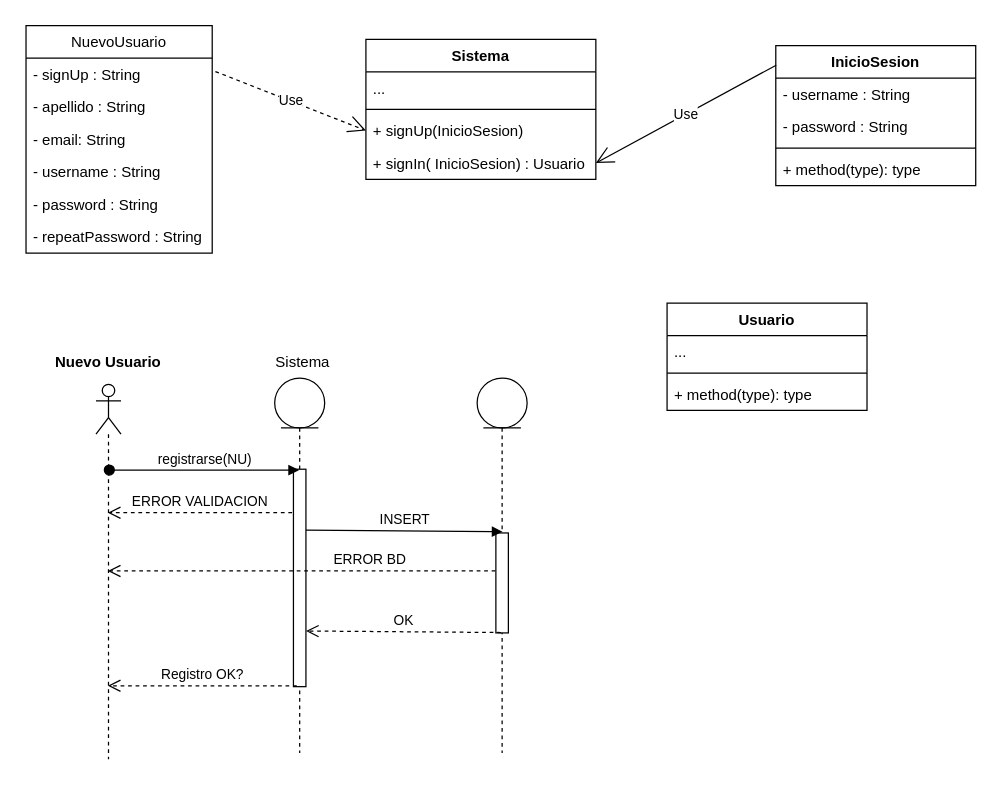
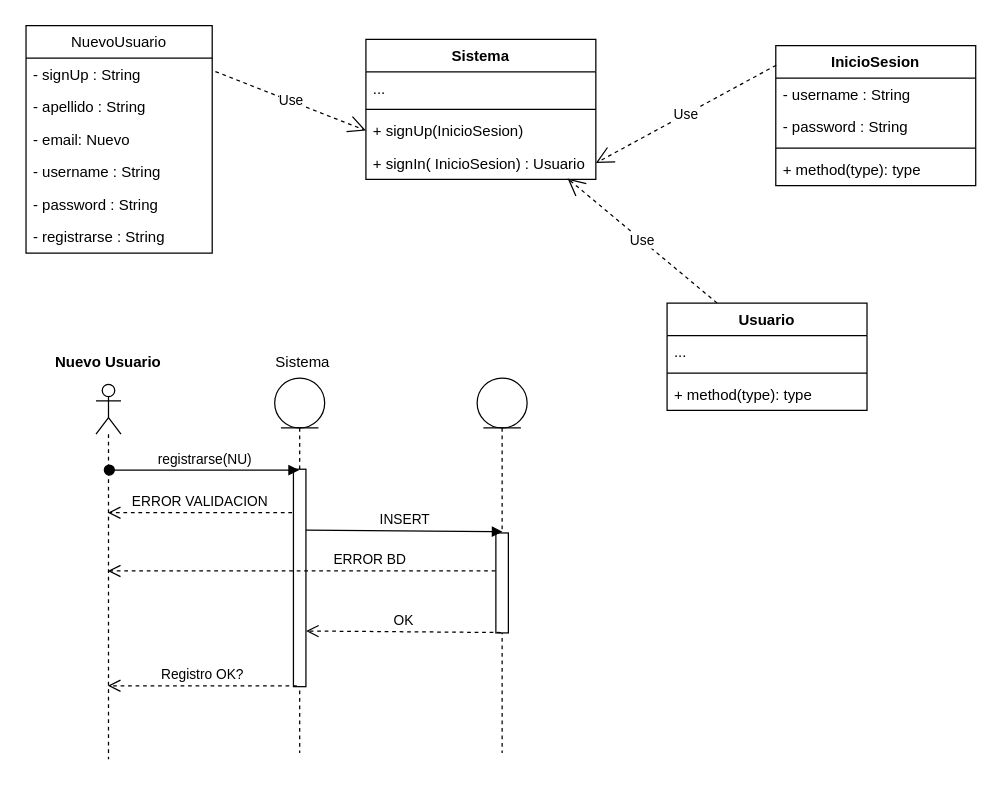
  <mxCell id="0" />
  <mxCell id="1" parent="0" />
  <mxCell id="2" value="Sistema" style="swimlane;fontStyle=1;align=center;verticalAlign=top;childLayout=stackLayout;horizontal=1;startSize=26;horizontalStack=0;resizeParent=1;resizeParentMax=0;resizeLast=0;collapsible=1;marginBottom=0;" vertex="1" parent="1"><mxGeometry x="292" y="31" width="184" height="112" as="geometry" /></mxCell>
  <mxCell id="3" value="..." style="text;strokeColor=none;fillColor=none;align=left;verticalAlign=top;spacingLeft=4;spacingRight=4;overflow=hidden;rotatable=0;points=[[0,0.5],[1,0.5]];portConstraint=eastwest;" vertex="1" parent="2"><mxGeometry y="26" width="184" height="26" as="geometry" /></mxCell>
  <mxCell id="4" value="" style="line;strokeWidth=1;fillColor=none;align=left;verticalAlign=middle;spacingTop=-1;spacingLeft=3;spacingRight=3;rotatable=0;labelPosition=right;points=[];portConstraint=eastwest;" vertex="1" parent="2"><mxGeometry y="52" width="184" height="8" as="geometry" /></mxCell>
  <mxCell id="5" value="+ signUp(InicioSesion) " style="text;strokeColor=none;fillColor=none;align=left;verticalAlign=top;spacingLeft=4;spacingRight=4;overflow=hidden;rotatable=0;points=[[0,0.5],[1,0.5]];portConstraint=eastwest;" vertex="1" parent="2"><mxGeometry y="60" width="184" height="26" as="geometry" /></mxCell>
  <mxCell id="6" value="+ signIn( InicioSesion) : Usuario" style="text;strokeColor=none;fillColor=none;align=left;verticalAlign=top;spacingLeft=4;spacingRight=4;overflow=hidden;rotatable=0;points=[[0,0.5],[1,0.5]];portConstraint=eastwest;" vertex="1" parent="2"><mxGeometry y="86" width="184" height="26" as="geometry" /></mxCell>
  <mxCell id="7" value="NuevoUsuario" style="swimlane;fontStyle=0;childLayout=stackLayout;horizontal=1;startSize=26;fillColor=none;horizontalStack=0;resizeParent=1;resizeParentMax=0;resizeLast=0;collapsible=1;marginBottom=0;" vertex="1" parent="1"><mxGeometry x="20" y="20" width="149" height="182" as="geometry" /></mxCell>
  <mxCell id="8" value="- signUp : String" style="text;strokeColor=none;fillColor=none;align=left;verticalAlign=top;spacingLeft=4;spacingRight=4;overflow=hidden;rotatable=0;points=[[0,0.5],[1,0.5]];portConstraint=eastwest;" vertex="1" parent="7"><mxGeometry y="26" width="149" height="26" as="geometry" /></mxCell>
  <mxCell id="9" value="- apellido : String" style="text;strokeColor=none;fillColor=none;align=left;verticalAlign=top;spacingLeft=4;spacingRight=4;overflow=hidden;rotatable=0;points=[[0,0.5],[1,0.5]];portConstraint=eastwest;" vertex="1" parent="7"><mxGeometry y="52" width="149" height="26" as="geometry" /></mxCell>
- <mxCell id="10" value="- email: String" style="text;strokeColor=none;fillColor=none;align=left;verticalAlign=top;spacingLeft=4;spacingRight=4;overflow=hidden;rotatable=0;points=[[0,0.5],[1,0.5]];portConstraint=eastwest;" vertex="1" parent="7"><mxGeometry y="78" width="149" height="26" as="geometry" /></mxCell>
+ <mxCell id="10" value="- email: Nuevo" style="text;strokeColor=none;fillColor=none;align=left;verticalAlign=top;spacingLeft=4;spacingRight=4;overflow=hidden;rotatable=0;points=[[0,0.5],[1,0.5]];portConstraint=eastwest;" vertex="1" parent="7"><mxGeometry y="78" width="149" height="26" as="geometry" /></mxCell>
  <mxCell id="11" value="- username : String" style="text;strokeColor=none;fillColor=none;align=left;verticalAlign=top;spacingLeft=4;spacingRight=4;overflow=hidden;rotatable=0;points=[[0,0.5],[1,0.5]];portConstraint=eastwest;" vertex="1" parent="7"><mxGeometry y="104" width="149" height="26" as="geometry" /></mxCell>
  <mxCell id="12" value="- password : String" style="text;strokeColor=none;fillColor=none;align=left;verticalAlign=top;spacingLeft=4;spacingRight=4;overflow=hidden;rotatable=0;points=[[0,0.5],[1,0.5]];portConstraint=eastwest;" vertex="1" parent="7"><mxGeometry y="130" width="149" height="26" as="geometry" /></mxCell>
- <mxCell id="13" value="- repeatPassword : String" style="text;strokeColor=none;fillColor=none;align=left;verticalAlign=top;spacingLeft=4;spacingRight=4;overflow=hidden;rotatable=0;points=[[0,0.5],[1,0.5]];portConstraint=eastwest;" vertex="1" parent="7"><mxGeometry y="156" width="149" height="26" as="geometry" /></mxCell>
+ <mxCell id="13" value="- registrarse : String" style="text;strokeColor=none;fillColor=none;align=left;verticalAlign=top;spacingLeft=4;spacingRight=4;overflow=hidden;rotatable=0;points=[[0,0.5],[1,0.5]];portConstraint=eastwest;" vertex="1" parent="7"><mxGeometry y="156" width="149" height="26" as="geometry" /></mxCell>
  <mxCell id="14" value="Use" style="endArrow=open;endSize=12;dashed=1;html=1;rounded=0;exitX=1.017;exitY=0.202;exitDx=0;exitDy=0;exitPerimeter=0;entryX=0;entryY=0.5;entryDx=0;entryDy=0;" edge="1" parent="1" source="7" target="5"><mxGeometry width="160" relative="1" as="geometry"><mxPoint x="283" y="71" as="sourcePoint" /><mxPoint x="319" y="141" as="targetPoint" /></mxGeometry></mxCell>
  <mxCell id="15" value="" style="shape=umlLifeline;participant=umlActor;perimeter=lifelinePerimeter;whiteSpace=wrap;html=1;container=1;collapsible=0;recursiveResize=0;verticalAlign=top;spacingTop=36;outlineConnect=0;" vertex="1" parent="1"><mxGeometry x="76" y="307" width="20" height="300" as="geometry" /></mxCell>
  <mxCell id="16" value="Nuevo Usuario" style="text;align=center;fontStyle=1;verticalAlign=middle;spacingLeft=3;spacingRight=3;strokeColor=none;rotatable=0;points=[[0,0.5],[1,0.5]];portConstraint=eastwest;" vertex="1" parent="1"><mxGeometry x="46" y="276" width="80" height="26" as="geometry" /></mxCell>
  <mxCell id="17" value="" style="shape=umlLifeline;participant=umlEntity;perimeter=lifelinePerimeter;whiteSpace=wrap;html=1;container=1;collapsible=0;recursiveResize=0;verticalAlign=top;spacingTop=36;outlineConnect=0;" vertex="1" parent="1"><mxGeometry x="219" y="302" width="40" height="300" as="geometry" /></mxCell>
  <mxCell id="18" value="" style="html=1;points=[];perimeter=orthogonalPerimeter;" vertex="1" parent="17"><mxGeometry x="15" y="73" width="10" height="174" as="geometry" /></mxCell>
  <mxCell id="19" value="Sistema" style="text;strokeColor=none;fillColor=none;align=left;verticalAlign=top;spacingLeft=4;spacingRight=4;overflow=hidden;rotatable=0;points=[[0,0.5],[1,0.5]];portConstraint=eastwest;" vertex="1" parent="1"><mxGeometry x="214" y="276" width="54" height="26" as="geometry" /></mxCell>
  <mxCell id="20" value="registrarse(NU)" style="html=1;verticalAlign=bottom;startArrow=oval;startFill=1;endArrow=block;startSize=8;rounded=0;exitX=0.567;exitY=-0.004;exitDx=0;exitDy=0;exitPerimeter=0;" edge="1" parent="1" target="17"><mxGeometry width="60" relative="1" as="geometry"><mxPoint x="86.67" y="375.68" as="sourcePoint" /><mxPoint x="184" y="393" as="targetPoint" /></mxGeometry></mxCell>
  <mxCell id="21" value="Registro OK?" style="html=1;verticalAlign=bottom;endArrow=open;dashed=1;endSize=8;rounded=0;exitX=0.267;exitY=0.996;exitDx=0;exitDy=0;exitPerimeter=0;" edge="1" parent="1" source="18" target="15"><mxGeometry relative="1" as="geometry"><mxPoint x="202" y="539" as="sourcePoint" /><mxPoint x="122" y="539" as="targetPoint" /></mxGeometry></mxCell>
  <mxCell id="22" value="" style="shape=umlLifeline;participant=umlEntity;perimeter=lifelinePerimeter;whiteSpace=wrap;html=1;container=1;collapsible=0;recursiveResize=0;verticalAlign=top;spacingTop=36;outlineConnect=0;" vertex="1" parent="1"><mxGeometry x="381" y="302" width="40" height="300" as="geometry" /></mxCell>
  <mxCell id="23" value="" style="html=1;points=[];perimeter=orthogonalPerimeter;" vertex="1" parent="22"><mxGeometry x="15" y="124" width="10" height="80" as="geometry" /></mxCell>
  <mxCell id="24" value="INSERT" style="html=1;verticalAlign=bottom;endArrow=block;rounded=0;entryX=0.533;entryY=-0.012;entryDx=0;entryDy=0;entryPerimeter=0;exitX=1;exitY=0.28;exitDx=0;exitDy=0;exitPerimeter=0;" edge="1" parent="1" source="18" target="23"><mxGeometry width="80" relative="1" as="geometry"><mxPoint x="286" y="425" as="sourcePoint" /><mxPoint x="369" y="425" as="targetPoint" /></mxGeometry></mxCell>
  <mxCell id="25" value="OK" style="html=1;verticalAlign=bottom;endArrow=open;dashed=1;endSize=8;rounded=0;exitX=0.4;exitY=0.996;exitDx=0;exitDy=0;exitPerimeter=0;entryX=1.008;entryY=0.744;entryDx=0;entryDy=0;entryPerimeter=0;" edge="1" parent="1" source="23" target="18"><mxGeometry relative="1" as="geometry"><mxPoint x="356" y="497" as="sourcePoint" /><mxPoint x="248" y="504" as="targetPoint" /></mxGeometry></mxCell>
  <mxCell id="26" value="ERROR BD" style="html=1;verticalAlign=bottom;endArrow=open;dashed=1;endSize=8;rounded=0;exitX=-0.038;exitY=0.38;exitDx=0;exitDy=0;exitPerimeter=0;" edge="1" parent="1" source="23" target="15"><mxGeometry x="-0.35" relative="1" as="geometry"><mxPoint x="386" y="455" as="sourcePoint" /><mxPoint x="306" y="455" as="targetPoint" /><mxPoint as="offset" /></mxGeometry></mxCell>
  <mxCell id="27" value="ERROR VALIDACION" style="html=1;verticalAlign=bottom;endArrow=open;dashed=1;endSize=8;rounded=0;exitX=-0.108;exitY=0.2;exitDx=0;exitDy=0;exitPerimeter=0;" edge="1" parent="1" source="18" target="15"><mxGeometry x="0.005" relative="1" as="geometry"><mxPoint x="228" y="409" as="sourcePoint" /><mxPoint x="148" y="409" as="targetPoint" /><mxPoint as="offset" /></mxGeometry></mxCell>
  <mxCell id="28" value="InicioSesion" style="swimlane;fontStyle=1;align=center;verticalAlign=top;childLayout=stackLayout;horizontal=1;startSize=26;horizontalStack=0;resizeParent=1;resizeParentMax=0;resizeLast=0;collapsible=1;marginBottom=0;" vertex="1" parent="1"><mxGeometry x="620" y="36" width="160" height="112" as="geometry" /></mxCell>
  <mxCell id="29" value="- username : String" style="text;strokeColor=none;fillColor=none;align=left;verticalAlign=top;spacingLeft=4;spacingRight=4;overflow=hidden;rotatable=0;points=[[0,0.5],[1,0.5]];portConstraint=eastwest;" vertex="1" parent="28"><mxGeometry y="26" width="160" height="26" as="geometry" /></mxCell>
  <mxCell id="30" value="- password : String" style="text;strokeColor=none;fillColor=none;align=left;verticalAlign=top;spacingLeft=4;spacingRight=4;overflow=hidden;rotatable=0;points=[[0,0.5],[1,0.5]];portConstraint=eastwest;" vertex="1" parent="28"><mxGeometry y="52" width="160" height="26" as="geometry" /></mxCell>
  <mxCell id="31" value="" style="line;strokeWidth=1;fillColor=none;align=left;verticalAlign=middle;spacingTop=-1;spacingLeft=3;spacingRight=3;rotatable=0;labelPosition=right;points=[];portConstraint=eastwest;" vertex="1" parent="28"><mxGeometry y="78" width="160" height="8" as="geometry" /></mxCell>
  <mxCell id="32" value="+ method(type): type" style="text;strokeColor=none;fillColor=none;align=left;verticalAlign=top;spacingLeft=4;spacingRight=4;overflow=hidden;rotatable=0;points=[[0,0.5],[1,0.5]];portConstraint=eastwest;" vertex="1" parent="28"><mxGeometry y="86" width="160" height="26" as="geometry" /></mxCell>
- <mxCell id="33" value="Use" style="endArrow=open;endSize=12;dashed=0;html=1;rounded=0;entryX=1;entryY=0.5;entryDx=0;entryDy=0;exitX=0.002;exitY=0.14;exitDx=0;exitDy=0;exitPerimeter=0;" edge="1" parent="1" source="28" target="6"><mxGeometry width="160" relative="1" as="geometry"><mxPoint x="442" y="200" as="sourcePoint" /><mxPoint x="602" y="200" as="targetPoint" /></mxGeometry></mxCell>
+ <mxCell id="33" value="Use" style="endArrow=open;endSize=12;dashed=1;html=1;rounded=0;entryX=1;entryY=0.5;entryDx=0;entryDy=0;exitX=0.002;exitY=0.14;exitDx=0;exitDy=0;exitPerimeter=0;" edge="1" parent="1" source="28" target="6"><mxGeometry width="160" relative="1" as="geometry"><mxPoint x="442" y="200" as="sourcePoint" /><mxPoint x="602" y="200" as="targetPoint" /></mxGeometry></mxCell>
  <mxCell id="34" value="Usuario" style="swimlane;fontStyle=1;align=center;verticalAlign=top;childLayout=stackLayout;horizontal=1;startSize=26;horizontalStack=0;resizeParent=1;resizeParentMax=0;resizeLast=0;collapsible=1;marginBottom=0;" vertex="1" parent="1"><mxGeometry x="533" y="242" width="160" height="86" as="geometry" /></mxCell>
  <mxCell id="35" value="..." style="text;strokeColor=none;fillColor=none;align=left;verticalAlign=top;spacingLeft=4;spacingRight=4;overflow=hidden;rotatable=0;points=[[0,0.5],[1,0.5]];portConstraint=eastwest;" vertex="1" parent="34"><mxGeometry y="26" width="160" height="26" as="geometry" /></mxCell>
  <mxCell id="36" value="" style="line;strokeWidth=1;fillColor=none;align=left;verticalAlign=middle;spacingTop=-1;spacingLeft=3;spacingRight=3;rotatable=0;labelPosition=right;points=[];portConstraint=eastwest;" vertex="1" parent="34"><mxGeometry y="52" width="160" height="8" as="geometry" /></mxCell>
  <mxCell id="37" value="+ method(type): type" style="text;strokeColor=none;fillColor=none;align=left;verticalAlign=top;spacingLeft=4;spacingRight=4;overflow=hidden;rotatable=0;points=[[0,0.5],[1,0.5]];portConstraint=eastwest;" vertex="1" parent="34"><mxGeometry y="60" width="160" height="26" as="geometry" /></mxCell>
+ <mxCell id="38" value="Use" style="endArrow=open;endSize=12;dashed=1;html=1;rounded=0;entryX=0.877;entryY=0.974;entryDx=0;entryDy=0;entryPerimeter=0;exitX=0.25;exitY=0;exitDx=0;exitDy=0;" edge="1" parent="1" source="34" target="6"><mxGeometry width="160" relative="1" as="geometry"><mxPoint x="257" y="225" as="sourcePoint" /><mxPoint x="417" y="225" as="targetPoint" /></mxGeometry></mxCell>
